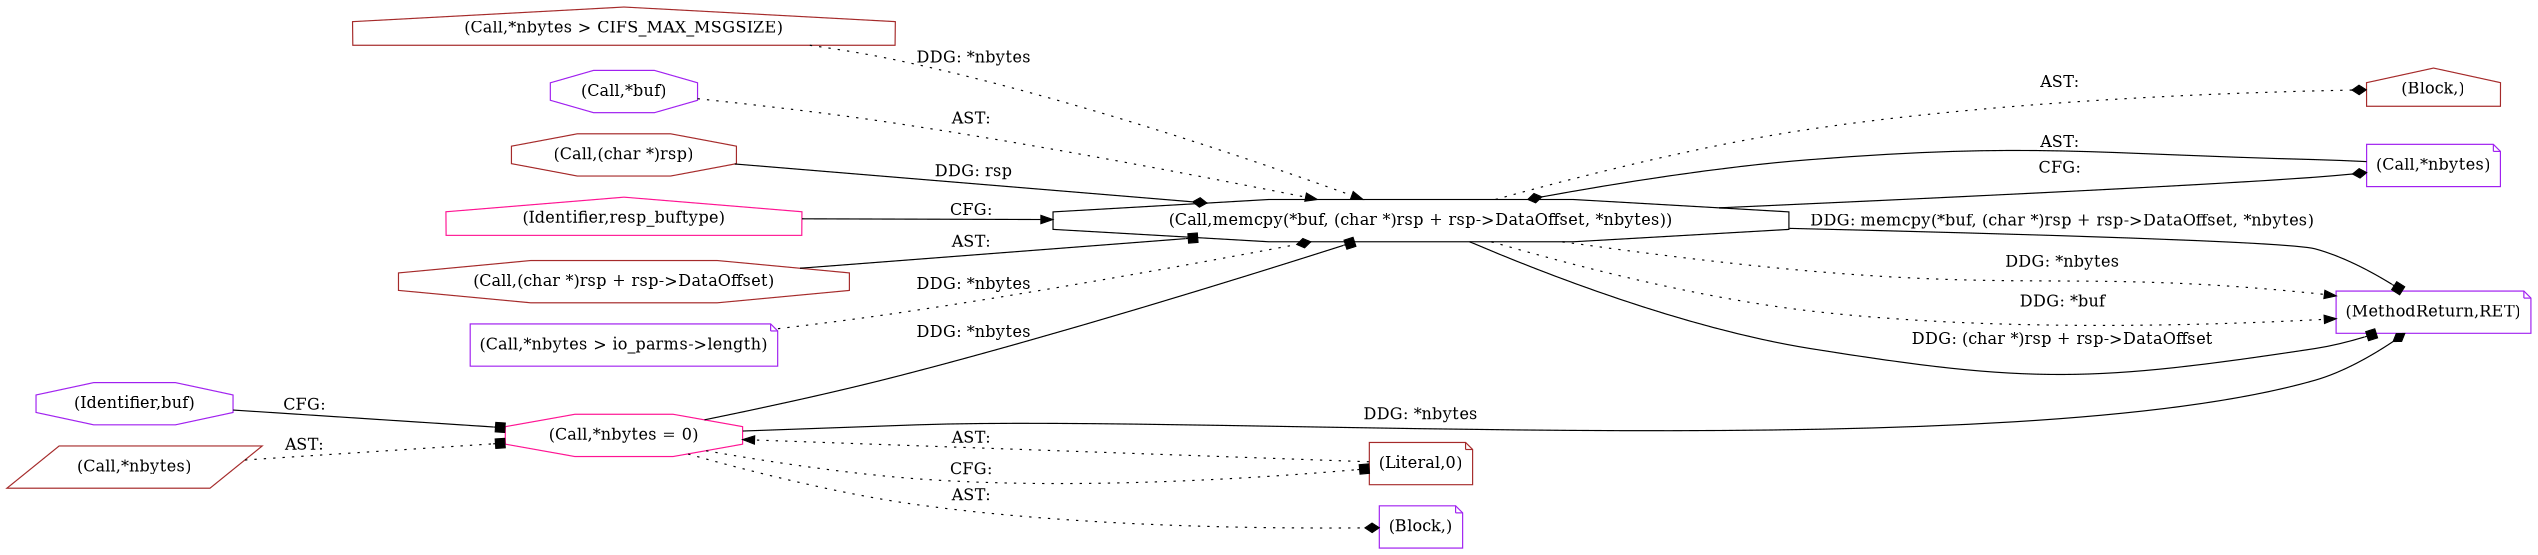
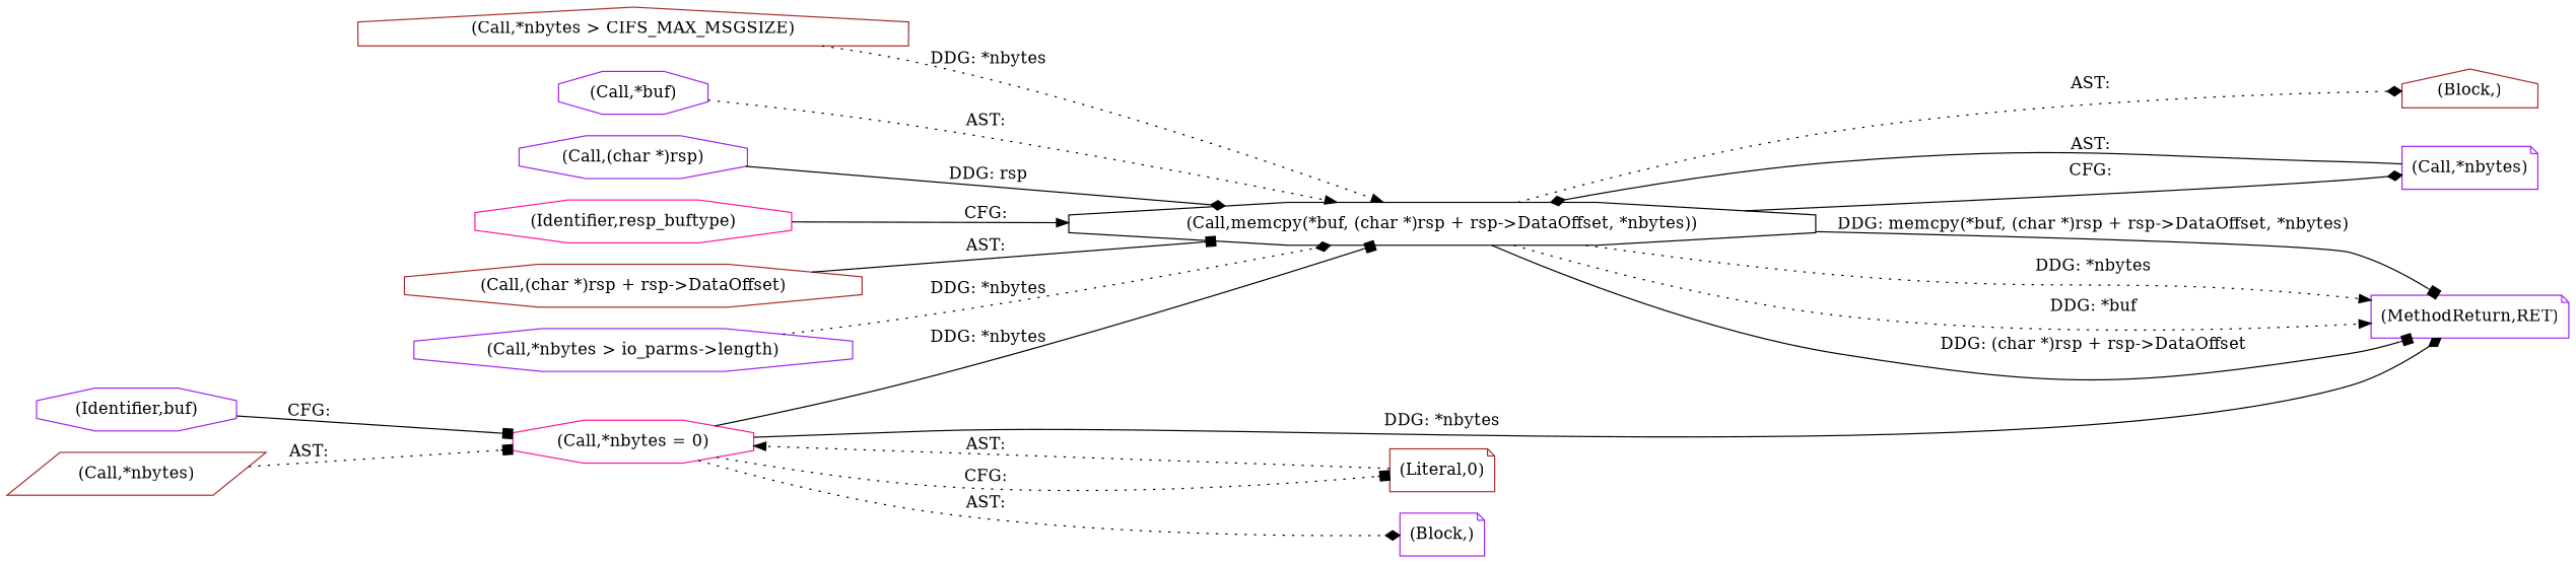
  digraph {
    rankdir=LR
    node [color=brown shape=octagon]
    edge [arrowhead=box style=solid]
    n1 [color=deeppink label="(Call,*nbytes = 0)"]
    n2 [color=black label="(Call,memcpy(*buf, (char *)rsp + rsp->DataOffset, *nbytes))"]
    n3 [label="(Literal,0)" shape=note]
    n4 [color=purple label="(MethodReturn,RET)" shape=note]
    n5 [color=purple label="(Block,)" shape=note]
    n6 [label="(Block,)" shape=house]
    n7 [color=purple label="(Call,*nbytes)" shape=note]
-   n8 [color=deeppink label="(Identifier,resp_buftype)" shape=house]
+   n8 [color=deeppink label="(Identifier,resp_buftype)"]
    n9 [label="(Call,(char *)rsp + rsp->DataOffset)"]
    n10 [color=purple label="(Identifier,buf)"]
-   n11 [color=purple label="(Call,*nbytes > io_parms->length)" shape=note]
+   n11 [color=purple label="(Call,*nbytes > io_parms->length)"]
    n12 [label="(Call,*nbytes)" shape=parallelogram]
    n13 [label="(Call,*nbytes > CIFS_MAX_MSGSIZE)" shape=house]
    n14 [color=purple label="(Call,*buf)"]
-   n15 [label="(Call,(char *)rsp)"]
+   n15 [color=purple label="(Call,(char *)rsp)"]
    n1 -> n2 [label="DDG: *nbytes"]
    n1 -> n3 [label="CFG: " style=dotted]
    n1 -> n4 [arrowhead=diamond label="DDG: *nbytes"]
    n1 -> n5 [arrowhead=diamond label="AST: " style=dotted]
    n2 -> n4 [arrowhead=normal label="DDG: *buf" style=dotted]
    n2 -> n4 [label="DDG: (char *)rsp + rsp->DataOffset"]
    n2 -> n4 [label="DDG: memcpy(*buf, (char *)rsp + rsp->DataOffset, *nbytes)"]
    n2 -> n4 [arrowhead=normal label="DDG: *nbytes" style=dotted]
    n2 -> n6 [arrowhead=diamond label="AST: " style=dotted]
    n2 -> n7 [arrowhead=diamond label="CFG: "]
    n3 -> n1 [arrowhead=normal label="AST: " style=dotted]
    n7 -> n2 [arrowhead=diamond label="AST: "]
    n8 -> n2 [arrowhead=normal label="CFG: "]
    n9 -> n2 [label="AST: "]
    n10 -> n1 [label="CFG: "]
    n11 -> n2 [arrowhead=diamond label="DDG: *nbytes" style=dotted]
    n12 -> n1 [label="AST: " style=dotted]
    n13 -> n2 [arrowhead=normal label="DDG: *nbytes" style=dotted]
    n14 -> n2 [arrowhead=normal label="AST: " style=dotted]
    n15 -> n2 [arrowhead=diamond label="DDG: rsp"]
  }
